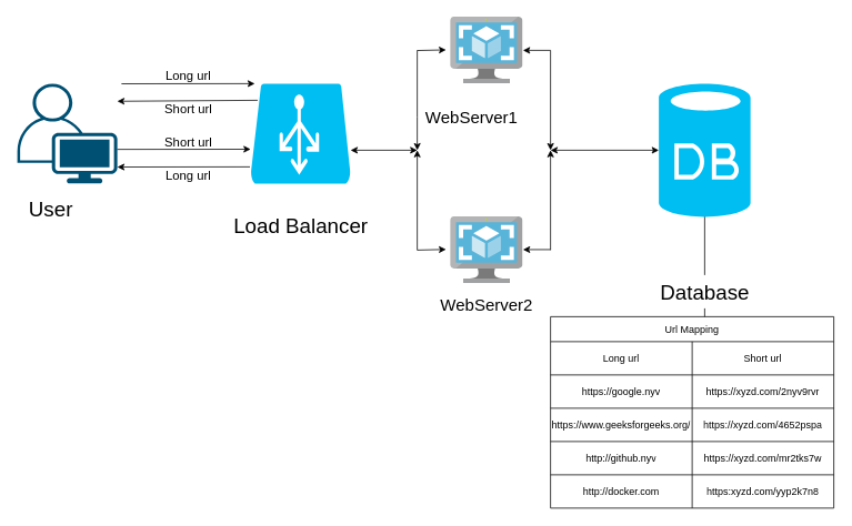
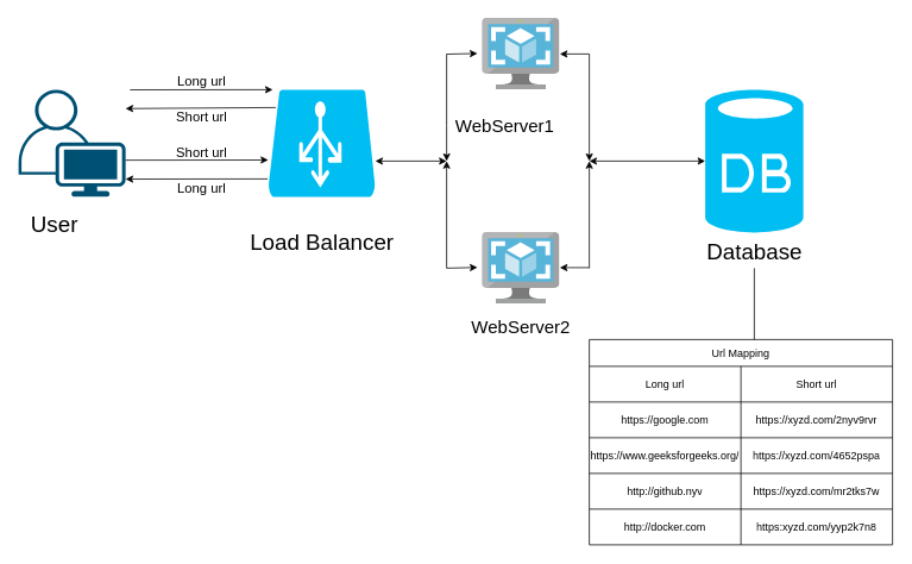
  <mxCell id="0" />
  <mxCell id="1" parent="0" />
  <mxCell id="2" value="" style="points=[[0.35,0,0],[0.98,0.51,0],[1,0.71,0],[0.67,1,0],[0,0.795,0],[0,0.65,0]];verticalLabelPosition=bottom;sketch=0;html=1;verticalAlign=top;aspect=fixed;align=center;pointerEvents=1;shape=mxgraph.cisco19.user;fillColor=#005073;strokeColor=none;" vertex="1" parent="1"><mxGeometry x="20" y="100" width="120" height="120" as="geometry" /></mxCell>
  <mxCell id="3" value="" style="verticalLabelPosition=bottom;html=1;verticalAlign=top;align=center;strokeColor=none;fillColor=#00BEF2;shape=mxgraph.azure.azure_load_balancer;" vertex="1" parent="1"><mxGeometry x="300" y="100" width="120" height="120" as="geometry" /></mxCell>
  <mxCell id="4" value="" style="sketch=0;aspect=fixed;html=1;points=[];align=center;image;fontSize=12;image=img/lib/mscae/VM_Images.svg;" vertex="1" parent="1"><mxGeometry x="540" y="20" width="86.96" height="80" as="geometry" /></mxCell>
  <mxCell id="5" value="" style="sketch=0;aspect=fixed;html=1;points=[];align=center;image;fontSize=12;image=img/lib/mscae/VM_Images.svg;" vertex="1" parent="1"><mxGeometry x="540" y="260" width="86.96" height="80" as="geometry" /></mxCell>
  <mxCell id="6" value="" style="verticalLabelPosition=bottom;html=1;verticalAlign=top;align=center;strokeColor=none;fillColor=#00BEF2;shape=mxgraph.azure.database;" vertex="1" parent="1"><mxGeometry x="790" y="100" width="110" height="160" as="geometry" /></mxCell>
  <mxCell id="7" value="" style="endArrow=classic;startArrow=classic;html=1;rounded=0;" edge="1" parent="1"><mxGeometry width="50" height="50" relative="1" as="geometry"><mxPoint x="420" y="180" as="sourcePoint" /><mxPoint x="500" y="180" as="targetPoint" /></mxGeometry></mxCell>
  <mxCell id="8" value="" style="endArrow=classic;html=1;rounded=0;" edge="1" parent="1"><mxGeometry width="50" height="50" relative="1" as="geometry"><mxPoint x="500" y="300" as="sourcePoint" /><mxPoint x="500" y="180" as="targetPoint" /><Array as="points" /></mxGeometry></mxCell>
  <mxCell id="9" value="" style="endArrow=classic;html=1;rounded=0;entryX=-0.063;entryY=0.49;entryDx=0;entryDy=0;entryPerimeter=0;" edge="1" parent="1" target="5"><mxGeometry width="50" height="50" relative="1" as="geometry"><mxPoint x="500" y="300" as="sourcePoint" /><mxPoint x="550" y="250" as="targetPoint" /></mxGeometry></mxCell>
  <mxCell id="10" value="" style="endArrow=classic;html=1;rounded=0;" edge="1" parent="1"><mxGeometry width="50" height="50" relative="1" as="geometry"><mxPoint x="500" y="60" as="sourcePoint" /><mxPoint x="500" y="180" as="targetPoint" /><Array as="points"><mxPoint x="500" y="140" /></Array></mxGeometry></mxCell>
  <mxCell id="11" value="" style="endArrow=classic;html=1;rounded=0;entryX=-0.063;entryY=0.49;entryDx=0;entryDy=0;entryPerimeter=0;" edge="1" parent="1"><mxGeometry width="50" height="50" relative="1" as="geometry"><mxPoint x="500" y="60.21" as="sourcePoint" /><mxPoint x="534.522" y="59.41" as="targetPoint" /></mxGeometry></mxCell>
  <mxCell id="12" value="" style="endArrow=classic;html=1;rounded=0;" edge="1" parent="1"><mxGeometry width="50" height="50" relative="1" as="geometry"><mxPoint x="660" y="60" as="sourcePoint" /><mxPoint x="626.96" y="60" as="targetPoint" /><Array as="points" /></mxGeometry></mxCell>
  <mxCell id="13" value="" style="endArrow=classic;html=1;rounded=0;" edge="1" parent="1"><mxGeometry width="50" height="50" relative="1" as="geometry"><mxPoint x="660" y="299.41" as="sourcePoint" /><mxPoint x="626.96" y="299.41" as="targetPoint" /><Array as="points" /></mxGeometry></mxCell>
  <mxCell id="14" value="" style="endArrow=classic;startArrow=classic;html=1;rounded=0;entryX=0;entryY=0.5;entryDx=0;entryDy=0;entryPerimeter=0;" edge="1" parent="1" target="6"><mxGeometry width="50" height="50" relative="1" as="geometry"><mxPoint x="660" y="180" as="sourcePoint" /><mxPoint x="740" y="180" as="targetPoint" /></mxGeometry></mxCell>
  <mxCell id="15" value="" style="endArrow=classic;html=1;rounded=0;" edge="1" parent="1"><mxGeometry width="50" height="50" relative="1" as="geometry"><mxPoint x="660" y="300" as="sourcePoint" /><mxPoint x="660" y="180" as="targetPoint" /></mxGeometry></mxCell>
  <mxCell id="16" value="" style="endArrow=classic;html=1;rounded=0;" edge="1" parent="1"><mxGeometry width="50" height="50" relative="1" as="geometry"><mxPoint x="660" y="60" as="sourcePoint" /><mxPoint x="660" y="180" as="targetPoint" /></mxGeometry></mxCell>
  <mxCell id="17" value="" style="endArrow=none;html=1;rounded=0;entryX=0.5;entryY=1;entryDx=0;entryDy=0;entryPerimeter=0;startArrow=none;" edge="1" parent="1" source="38" target="6"><mxGeometry width="50" height="50" relative="1" as="geometry"><mxPoint x="780" y="380" as="sourcePoint" /><mxPoint x="770" y="210" as="targetPoint" /><Array as="points" /></mxGeometry></mxCell>
  <mxCell id="18" value="Url Mapping" style="shape=table;startSize=30;container=1;collapsible=0;childLayout=tableLayout;" vertex="1" parent="1"><mxGeometry x="660" y="380" width="340" height="230" as="geometry" /></mxCell>
  <mxCell id="19" value="" style="shape=partialRectangle;collapsible=0;dropTarget=0;fillColor=none;top=0;left=0;bottom=0;right=0;points=[[0,0.5],[1,0.5]];portConstraint=eastwest;" vertex="1" parent="18"><mxGeometry y="30" width="340" height="40" as="geometry" /></mxCell>
  <mxCell id="20" value="Long url" style="shape=partialRectangle;html=1;whiteSpace=wrap;connectable=0;overflow=hidden;fillColor=none;top=0;left=0;bottom=0;right=0;pointerEvents=1;" vertex="1" parent="19"><mxGeometry width="170" height="40" as="geometry"><mxRectangle width="170" height="40" as="alternateBounds" /></mxGeometry></mxCell>
  <mxCell id="21" value="Short url" style="shape=partialRectangle;html=1;whiteSpace=wrap;connectable=0;overflow=hidden;fillColor=none;top=0;left=0;bottom=0;right=0;pointerEvents=1;" vertex="1" parent="19"><mxGeometry x="170" width="170" height="40" as="geometry"><mxRectangle width="170" height="40" as="alternateBounds" /></mxGeometry></mxCell>
  <mxCell id="22" value="" style="shape=partialRectangle;collapsible=0;dropTarget=0;fillColor=none;top=0;left=0;bottom=0;right=0;points=[[0,0.5],[1,0.5]];portConstraint=eastwest;" vertex="1" parent="18"><mxGeometry y="70" width="340" height="40" as="geometry" /></mxCell>
- <mxCell id="23" value="https://google.nyv" style="shape=partialRectangle;html=1;whiteSpace=wrap;connectable=0;overflow=hidden;fillColor=none;top=0;left=0;bottom=0;right=0;pointerEvents=1;" vertex="1" parent="22"><mxGeometry width="170" height="40" as="geometry"><mxRectangle width="170" height="40" as="alternateBounds" /></mxGeometry></mxCell>
+ <mxCell id="23" value="https://google.com" style="shape=partialRectangle;html=1;whiteSpace=wrap;connectable=0;overflow=hidden;fillColor=none;top=0;left=0;bottom=0;right=0;pointerEvents=1;" vertex="1" parent="22"><mxGeometry width="170" height="40" as="geometry"><mxRectangle width="170" height="40" as="alternateBounds" /></mxGeometry></mxCell>
  <mxCell id="24" value="https://xyzd.com/2nyv9rvr" style="shape=partialRectangle;html=1;whiteSpace=wrap;connectable=0;overflow=hidden;fillColor=none;top=0;left=0;bottom=0;right=0;pointerEvents=1;" vertex="1" parent="22"><mxGeometry x="170" width="170" height="40" as="geometry"><mxRectangle width="170" height="40" as="alternateBounds" /></mxGeometry></mxCell>
  <mxCell id="25" value="" style="shape=partialRectangle;collapsible=0;dropTarget=0;fillColor=none;top=0;left=0;bottom=0;right=0;points=[[0,0.5],[1,0.5]];portConstraint=eastwest;" vertex="1" parent="18"><mxGeometry y="110" width="340" height="40" as="geometry" /></mxCell>
  <mxCell id="26" value="https://www.geeksforgeeks.org/" style="shape=partialRectangle;html=1;whiteSpace=wrap;connectable=0;overflow=hidden;fillColor=none;top=0;left=0;bottom=0;right=0;pointerEvents=1;" vertex="1" parent="25"><mxGeometry width="170" height="40" as="geometry"><mxRectangle width="170" height="40" as="alternateBounds" /></mxGeometry></mxCell>
  <mxCell id="27" value="https://xyzd.com/4652pspa" style="shape=partialRectangle;html=1;whiteSpace=wrap;connectable=0;overflow=hidden;fillColor=none;top=0;left=0;bottom=0;right=0;pointerEvents=1;" vertex="1" parent="25"><mxGeometry x="170" width="170" height="40" as="geometry"><mxRectangle width="170" height="40" as="alternateBounds" /></mxGeometry></mxCell>
  <mxCell id="28" value="" style="shape=partialRectangle;collapsible=0;dropTarget=0;fillColor=none;top=0;left=0;bottom=0;right=0;points=[[0,0.5],[1,0.5]];portConstraint=eastwest;" vertex="1" parent="18"><mxGeometry y="150" width="340" height="40" as="geometry" /></mxCell>
  <mxCell id="29" value="http://github.nyv" style="shape=partialRectangle;html=1;whiteSpace=wrap;connectable=0;overflow=hidden;fillColor=none;top=0;left=0;bottom=0;right=0;pointerEvents=1;" vertex="1" parent="28"><mxGeometry width="170" height="40" as="geometry"><mxRectangle width="170" height="40" as="alternateBounds" /></mxGeometry></mxCell>
  <mxCell id="30" value="https://xyzd.com/mr2tks7w" style="shape=partialRectangle;html=1;whiteSpace=wrap;connectable=0;overflow=hidden;fillColor=none;top=0;left=0;bottom=0;right=0;pointerEvents=1;" vertex="1" parent="28"><mxGeometry x="170" width="170" height="40" as="geometry"><mxRectangle width="170" height="40" as="alternateBounds" /></mxGeometry></mxCell>
  <mxCell id="31" value="" style="shape=partialRectangle;collapsible=0;dropTarget=0;fillColor=none;top=0;left=0;bottom=0;right=0;points=[[0,0.5],[1,0.5]];portConstraint=eastwest;" vertex="1" parent="18"><mxGeometry y="190" width="340" height="40" as="geometry" /></mxCell>
  <mxCell id="32" value="http://docker.com" style="shape=partialRectangle;html=1;whiteSpace=wrap;connectable=0;overflow=hidden;fillColor=none;top=0;left=0;bottom=0;right=0;pointerEvents=1;" vertex="1" parent="31"><mxGeometry width="170" height="40" as="geometry"><mxRectangle width="170" height="40" as="alternateBounds" /></mxGeometry></mxCell>
  <mxCell id="33" value="https:xyzd.com/yyp2k7n8" style="shape=partialRectangle;html=1;whiteSpace=wrap;connectable=0;overflow=hidden;fillColor=none;top=0;left=0;bottom=0;right=0;pointerEvents=1;" vertex="1" parent="31"><mxGeometry x="170" width="170" height="40" as="geometry"><mxRectangle width="170" height="40" as="alternateBounds" /></mxGeometry></mxCell>
  <mxCell id="34" value="&lt;span style=&quot;font-size: 25px&quot;&gt;User&lt;/span&gt;" style="text;html=1;align=center;verticalAlign=middle;resizable=0;points=[];autosize=1;strokeColor=none;fillColor=none;" vertex="1" parent="1"><mxGeometry x="25" y="240" width="70" height="20" as="geometry" /></mxCell>
  <mxCell id="35" value="Load Balancer" style="text;html=1;align=center;verticalAlign=middle;resizable=0;points=[];autosize=1;strokeColor=none;fillColor=none;fontSize=25;" vertex="1" parent="1"><mxGeometry x="270" y="250" width="180" height="40" as="geometry" /></mxCell>
  <mxCell id="36" value="WebServer1" style="text;html=1;align=center;verticalAlign=middle;resizable=0;points=[];autosize=1;strokeColor=none;fillColor=none;fontSize=20;" vertex="1" parent="1"><mxGeometry x="500" y="125" width="130" height="30" as="geometry" /></mxCell>
  <mxCell id="37" value="WebServer2" style="text;html=1;align=center;verticalAlign=middle;resizable=0;points=[];autosize=1;strokeColor=none;fillColor=none;fontSize=20;" vertex="1" parent="1"><mxGeometry x="518.48" y="350" width="130" height="30" as="geometry" /></mxCell>
- <mxCell id="38" value="Database" style="text;html=1;align=center;verticalAlign=middle;resizable=0;points=[];autosize=1;strokeColor=none;fillColor=none;fontSize=25;" vertex="1" parent="1"><mxGeometry x="785" y="330" width="120" height="40" as="geometry" /></mxCell>
+ <mxCell id="38" value="Database" style="text;html=1;align=center;verticalAlign=middle;resizable=0;points=[];autosize=1;strokeColor=none;fillColor=none;fontSize=25;" vertex="1" parent="1"><mxGeometry x="785" y="260" width="120" height="40" as="geometry" /></mxCell>
  <mxCell id="39" value="" style="endArrow=none;html=1;rounded=0;entryX=0.5;entryY=1;entryDx=0;entryDy=0;entryPerimeter=0;" edge="1" parent="1" target="38"><mxGeometry width="50" height="50" relative="1" as="geometry"><mxPoint x="845" y="380" as="sourcePoint" /><mxPoint x="830" y="220" as="targetPoint" /><Array as="points" /></mxGeometry></mxCell>
  <mxCell id="40" value="Long url" style="text;html=1;align=center;verticalAlign=middle;resizable=0;points=[];autosize=1;strokeColor=none;fillColor=none;fontSize=15;" vertex="1" parent="1"><mxGeometry x="190" y="80" width="70" height="20" as="geometry" /></mxCell>
  <mxCell id="41" value="Short url" style="text;html=1;align=center;verticalAlign=middle;resizable=0;points=[];autosize=1;strokeColor=none;fillColor=none;fontSize=15;" vertex="1" parent="1"><mxGeometry x="190" y="120" width="70" height="20" as="geometry" /></mxCell>
  <mxCell id="42" value="Short url" style="text;html=1;align=center;verticalAlign=middle;resizable=0;points=[];autosize=1;strokeColor=none;fillColor=none;fontSize=15;" vertex="1" parent="1"><mxGeometry x="190" y="160" width="70" height="20" as="geometry" /></mxCell>
  <mxCell id="43" value="Long url" style="text;html=1;align=center;verticalAlign=middle;resizable=0;points=[];autosize=1;strokeColor=none;fillColor=none;fontSize=15;" vertex="1" parent="1"><mxGeometry x="190" y="200" width="70" height="20" as="geometry" /></mxCell>
  <mxCell id="44" value="" style="endArrow=classic;html=1;rounded=0;fontSize=15;" edge="1" parent="1"><mxGeometry width="50" height="50" relative="1" as="geometry"><mxPoint x="145" y="100.18" as="sourcePoint" /><mxPoint x="305" y="100" as="targetPoint" /></mxGeometry></mxCell>
  <mxCell id="45" value="" style="endArrow=classic;html=1;rounded=0;fontSize=15;" edge="1" parent="1"><mxGeometry width="50" height="50" relative="1" as="geometry"><mxPoint x="140" y="179" as="sourcePoint" /><mxPoint x="300" y="178.82" as="targetPoint" /></mxGeometry></mxCell>
  <mxCell id="46" value="" style="endArrow=classic;html=1;rounded=0;fontSize=15;entryX=0.98;entryY=0.51;entryDx=0;entryDy=0;entryPerimeter=0;exitX=0.05;exitY=0.5;exitDx=0;exitDy=0;exitPerimeter=0;" edge="1" parent="1"><mxGeometry width="50" height="50" relative="1" as="geometry"><mxPoint x="308.4" y="120" as="sourcePoint" /><mxPoint x="140" y="121.2" as="targetPoint" /></mxGeometry></mxCell>
  <mxCell id="47" value="" style="endArrow=classic;html=1;rounded=0;fontSize=15;entryX=0.98;entryY=0.51;entryDx=0;entryDy=0;entryPerimeter=0;" edge="1" parent="1"><mxGeometry width="50" height="50" relative="1" as="geometry"><mxPoint x="299.2" y="200" as="sourcePoint" /><mxPoint x="140" y="200.2" as="targetPoint" /></mxGeometry></mxCell>
